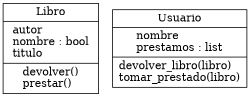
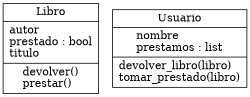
  digraph {
    rankdir=BT
    node [color=black fontcolor=black shape=record style=solid]
-   n1 [label=<{Libro|autor<br ALIGN="LEFT"/>nombre : bool<br ALIGN="LEFT"/>titulo<br ALIGN="LEFT"/>|devolver()<br ALIGN="LEFT"/>prestar()<br ALIGN="LEFT"/>}>]
+   n1 [label=<{Libro|autor<br ALIGN="LEFT"/>prestado : bool<br ALIGN="LEFT"/>titulo<br ALIGN="LEFT"/>|devolver()<br ALIGN="LEFT"/>prestar()<br ALIGN="LEFT"/>}>]
    n2 [label=<{Usuario|nombre<br ALIGN="LEFT"/>prestamos : list<br ALIGN="LEFT"/>|devolver_libro(libro)<br ALIGN="LEFT"/>tomar_prestado(libro)<br ALIGN="LEFT"/>}>]
  }
